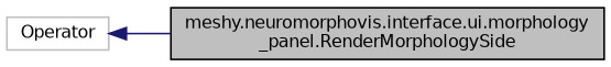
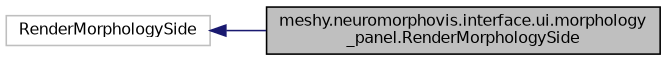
  digraph {
    rankdir=LR
    node [fontname=Helvetica fontsize=10 shape=record style=filled]
    n1 [color=black fillcolor=grey75 fontcolor=black height=0.2 label="meshy.neuromorphovis.interface.ui.morphology\l_panel.RenderMorphologySide" width=0.4]
-   n2 [color=grey75 fillcolor=white height=0.2 label=Operator width=0.4]
+   n2 [color=grey75 fillcolor=white height=0.2 label=RenderMorphologySide width=0.4]
    n2 -> n1 [color=midnightblue dir=back fontname=Helvetica fontsize=10 labelfontname=Helvetica labelfontsize=10 style=solid]
  }
